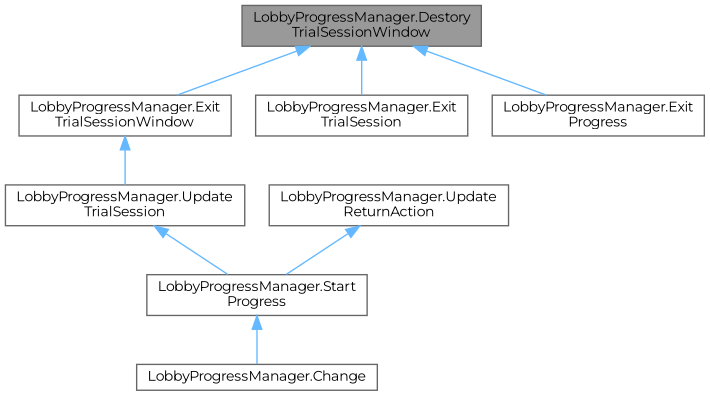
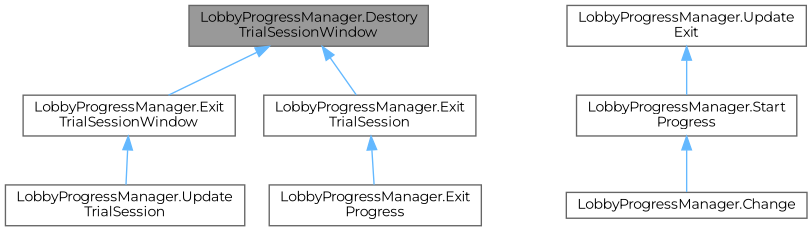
  digraph {
    fontname=Montserrat
    rankdir=TB
    node [color=grey40 fillcolor=white fontname=Montserrat fontsize=10 shape=box style=filled]
    edge [color=steelblue1 dir=back fontname=Montserrat fontsize=10 labelfontname=Helvetica labelfontsize=10 style=solid]
    n1 [color=gray40 fillcolor=grey60 fontcolor=black height=0.2 label="LobbyProgressManager.Destory\lTrialSessionWindow" width=0.4]
    n2 [height=0.2 label="LobbyProgressManager.Exit\lTrialSessionWindow" width=0.4]
    n3 [height=0.2 label="LobbyProgressManager.Exit\lTrialSession" width=0.4]
    n4 [height=0.2 label="LobbyProgressManager.Update\lTrialSession" width=0.4]
    n5 [height=0.2 label="LobbyProgressManager.Exit\lProgress" width=0.4]
    n6 [height=0.2 label="LobbyProgressManager.Start\lProgress" width=0.4]
    n7 [height=0.2 label="LobbyProgressManager.Change" width=0.4]
-   n8 [height=0.2 label="LobbyProgressManager.Update\lReturnAction" width=0.4]
+   n8 [height=0.2 label="LobbyProgressManager.Update\lExit" width=0.4]
    n1 -> n2
    n1 -> n3
    n2 -> n4
-   n1 -> n5
-   n4 -> n6
+   n3 -> n5
    n6 -> n7
    n8 -> n6
  }
